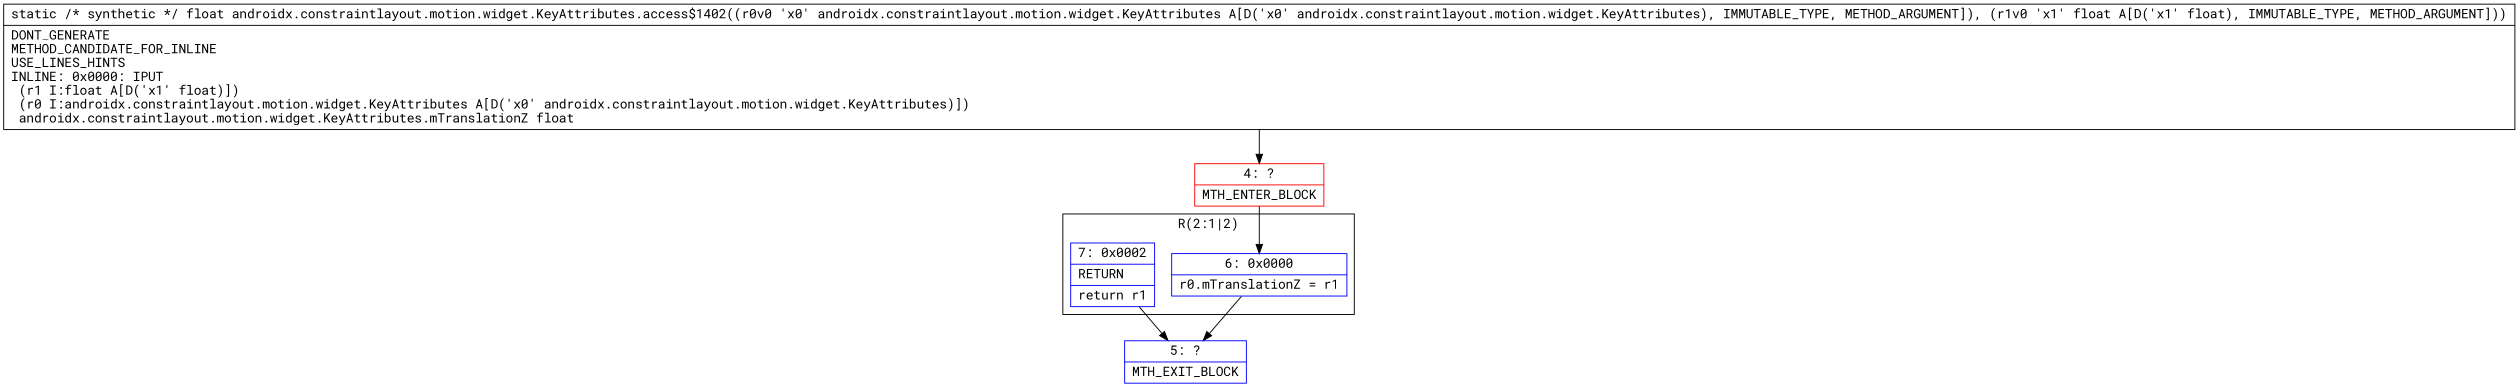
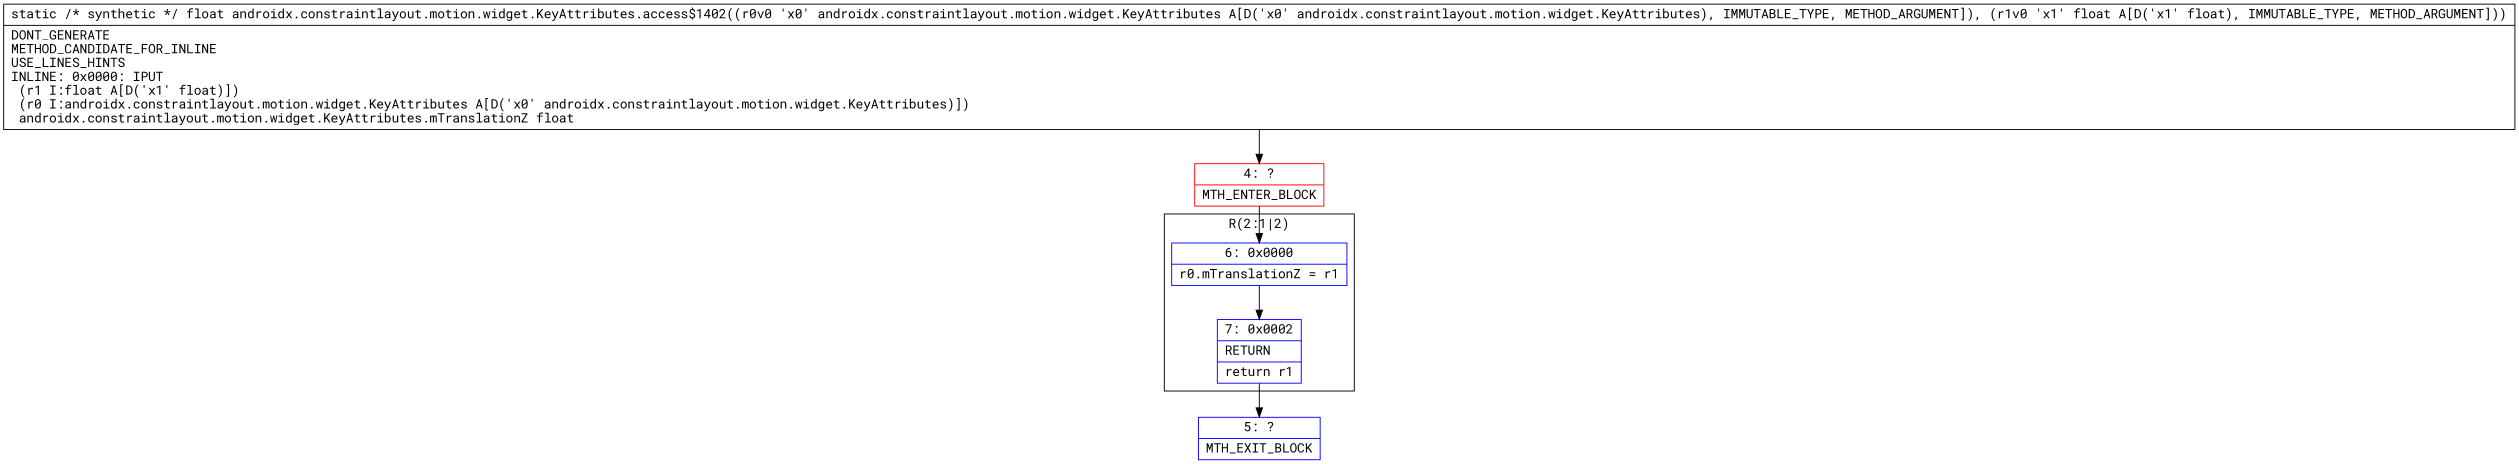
  digraph {
    fontname="Roboto Mono"
    node [color=blue fontname="Roboto Mono" shape=record]
    edge [fontname="Roboto Mono"]
    n1 [label="{6\:\ 0x0000|r0.mTranslationZ = r1\l}"]
    n2 [label="{7\:\ 0x0002|RETURN\l|return r1\l}"]
    n3 [label="{5\:\ ?|MTH_EXIT_BLOCK\l}"]
    n4 [color=red label="{4\:\ ?|MTH_ENTER_BLOCK\l}"]
    n5 [label="{static \/* synthetic *\/ float androidx.constraintlayout.motion.widget.KeyAttributes.access$1402((r0v0 'x0' androidx.constraintlayout.motion.widget.KeyAttributes A[D('x0' androidx.constraintlayout.motion.widget.KeyAttributes), IMMUTABLE_TYPE, METHOD_ARGUMENT]), (r1v0 'x1' float A[D('x1' float), IMMUTABLE_TYPE, METHOD_ARGUMENT]))  | DONT_GENERATE\lMETHOD_CANDIDATE_FOR_INLINE\lUSE_LINES_HINTS\lINLINE: 0x0000: IPUT  \l  (r1 I:float A[D('x1' float)])\l  (r0 I:androidx.constraintlayout.motion.widget.KeyAttributes A[D('x0' androidx.constraintlayout.motion.widget.KeyAttributes)])\l androidx.constraintlayout.motion.widget.KeyAttributes.mTranslationZ float\l}" color=""]
    subgraph cluster_1 {
      label="R(2:1|2)"
      n1
      n2
    }
-   n1 -> n3
+   n1 -> n2
    n2 -> n3
    n4 -> n1
    n5 -> n4
  }
